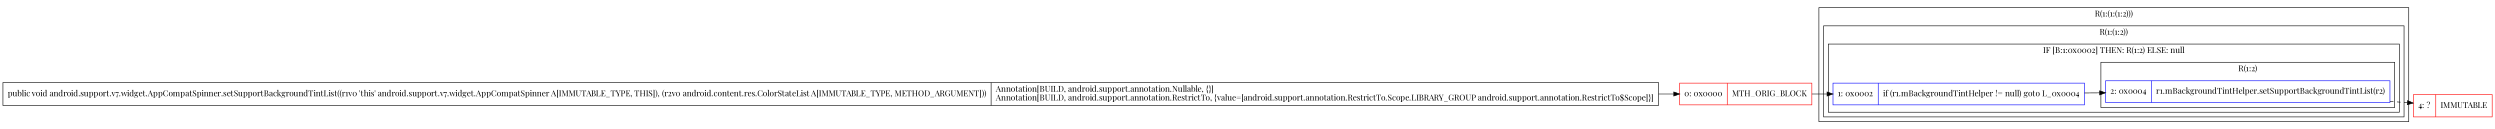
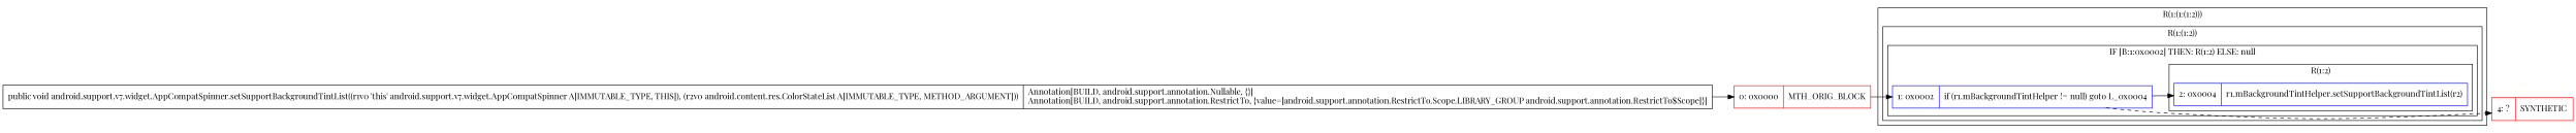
  digraph {
    fontname="Playfair Display"
    rankdir=LR
    node [color=blue fontname="Playfair Display" shape=record]
    edge [fontname="Playfair Display"]
    n1 [label="{2\:\ 0x0004|r1.mBackgroundTintHelper.setSupportBackgroundTintList(r2)\l}"]
    n2 [label="{1\:\ 0x0002|if (r1.mBackgroundTintHelper != null) goto L_0x0004\l}"]
-   n3 [color=red label="{4\:\ ?|IMMUTABLE\l}"]
+   n3 [color=red label="{4\:\ ?|SYNTHETIC\l}"]
    n4 [color=red label="{0\:\ 0x0000|MTH_ORIG_BLOCK\l}"]
    n5 [label="{public void android.support.v7.widget.AppCompatSpinner.setSupportBackgroundTintList((r1v0 'this' android.support.v7.widget.AppCompatSpinner A[IMMUTABLE_TYPE, THIS]), (r2v0 android.content.res.ColorStateList A[IMMUTABLE_TYPE, METHOD_ARGUMENT]))  | Annotation[BUILD, android.support.annotation.Nullable, \{\}]\lAnnotation[BUILD, android.support.annotation.RestrictTo, \{value=[android.support.annotation.RestrictTo.Scope.LIBRARY_GROUP android.support.annotation.RestrictTo$Scope]\}]\l}" color=""]
    subgraph cluster_1 {
      label="R(1:(1:(1:2)))"
      subgraph cluster_2 {
        label="R(1:(1:2))"
        subgraph cluster_3 {
          label="IF [B:1:0x0002] THEN: R(1:2) ELSE: null"
          n2
          subgraph cluster_4 {
            label="R(1:2)"
            n1
          }
        }
      }
    }
    n2 -> n1
-   n1 -> n3 [style=dashed]
+   n2 -> n3 [style=dashed]
    n4 -> n2
    n5 -> n4
  }
